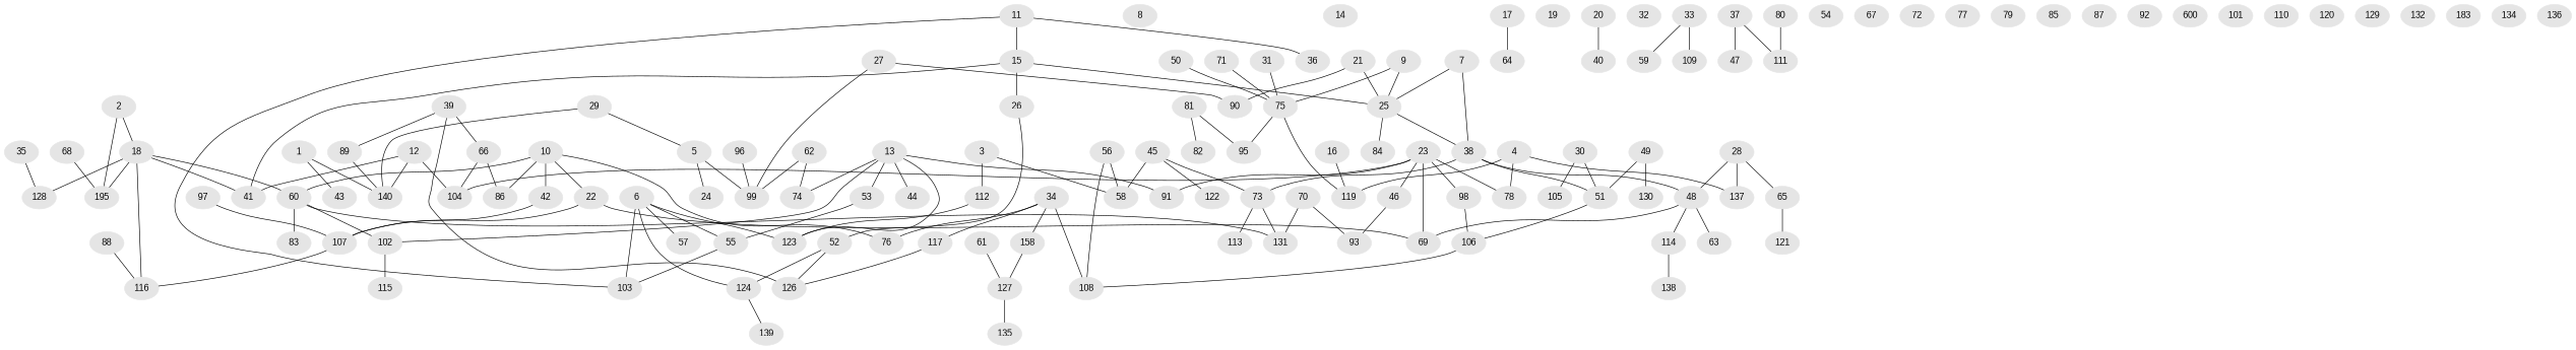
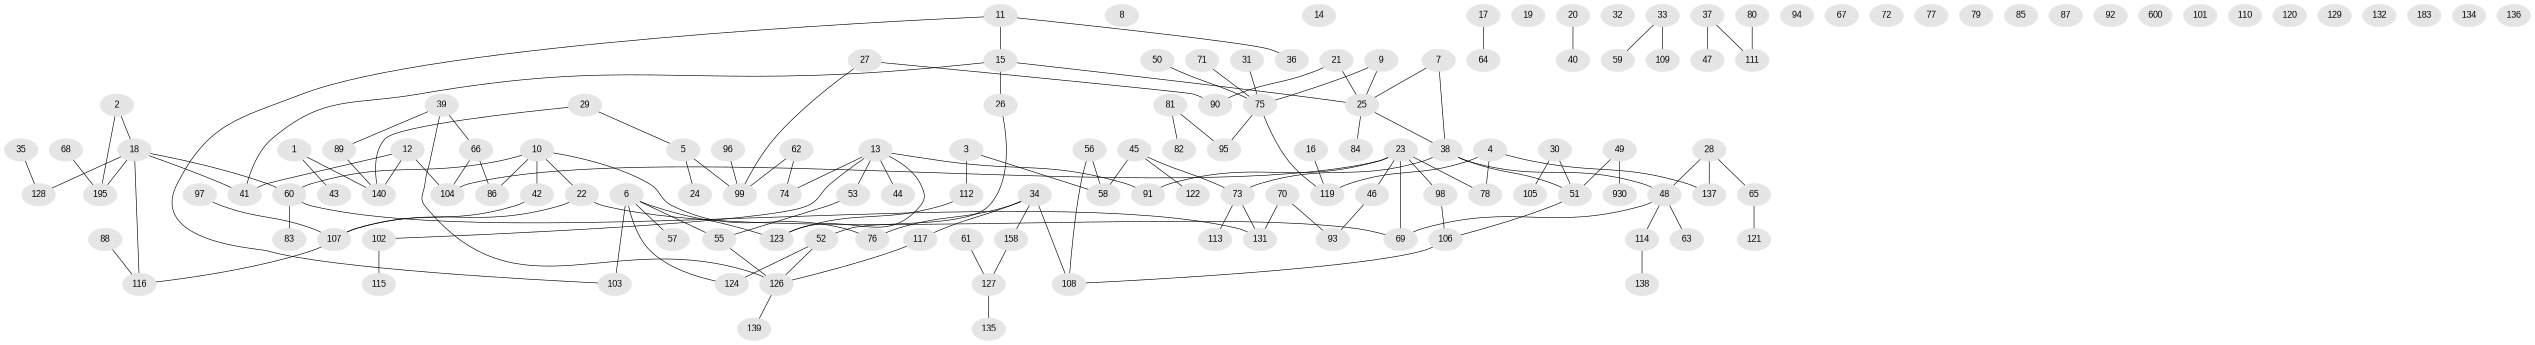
  graph {
    fontname="Liberation Sans"
    node [color=gray90 fontname="Liberation Sans" style=filled]
    edge [fontname="Liberation Sans"]
    1
    43
    140
    2
    18
    n6 [label=195]
    41
    60
    116
    128
    3
    58
    112
    123
    4
    78
    119
    137
    5
    24
    99
    6
    55
    57
    103
    124
    126
    7
    25
    38
    84
    48
    51
    73
    8
    9
    75
    95
    10
    22
    42
    86
    76
    69
    107
    102
    83
    131
    11
    15
    36
    26
    12
    104
    13
    44
    53
    74
    91
    115
    117
    14
    52
    16
    17
    64
    19
    20
    40
    21
    90
    23
    46
    98
    93
    106
    27
    28
    65
    63
    114
    121
    29
    96
    30
    105
    31
    32
    33
    59
    109
    34
    108
    n94 [label=158]
    127
    35
    37
    47
    111
    113
    39
    66
    89
    139
    45
    122
    138
    49
-   130
+   130 [label=930]
    50
-   54
+   54 [label=94]
    56
    61
    135
    62
    67
    68
    70
    71
    72
    77
    79
    80
    81
    82
    85
    87
    88
    92
    97
    n131 [label=600]
    101
    110
    120
    129
    132
    n137 [label=183]
    134
    136
    1 -- 43
    1 -- 140
    2 -- 18
    2 -- n6
    18 -- n6
    18 -- 41
    18 -- 60
    18 -- 116
    18 -- 128
-   60 -- 102
    60 -- 83
    60 -- 131
    3 -- 58
    3 -- 112
    112 -- 123
    4 -- 78
    4 -- 119
    4 -- 137
    5 -- 24
    5 -- 99
    6 -- 123
    6 -- 55
    6 -- 57
    6 -- 103
    6 -- 124
-   55 -- 103
-   124 -- 139
+   55 -- 126
+   126 -- 139
    7 -- 25
    7 -- 38
    25 -- 38
    25 -- 84
    38 -- 48
    38 -- 51
    38 -- 73
    48 -- 69
    48 -- 63
    48 -- 114
    51 -- 106
    73 -- 131
    73 -- 113
    9 -- 25
    9 -- 75
    75 -- 119
    75 -- 95
    10 -- 60
    10 -- 22
    10 -- 42
    10 -- 86
    10 -- 76
    22 -- 69
    22 -- 107
    42 -- 107
    107 -- 116
    102 -- 115
    11 -- 103
    11 -- 15
    11 -- 36
    15 -- 41
    15 -- 25
    15 -- 26
    26 -- 52
    12 -- 140
    12 -- 41
    12 -- 104
    13 -- 123
    13 -- 102
    13 -- 44
    13 -- 53
    13 -- 74
    13 -- 91
    53 -- 55
    117 -- 126
    52 -- 124
    52 -- 126
    16 -- 119
    17 -- 64
    20 -- 40
    21 -- 25
    21 -- 90
    23 -- 78
    23 -- 69
    23 -- 104
    23 -- 91
    23 -- 46
    23 -- 98
    46 -- 93
    98 -- 106
    106 -- 108
    27 -- 99
    27 -- 90
    28 -- 137
    28 -- 48
    28 -- 65
    65 -- 121
    114 -- 138
    29 -- 140
    29 -- 5
    96 -- 99
    30 -- 51
    30 -- 105
    31 -- 75
    33 -- 59
    33 -- 109
    34 -- 76
    34 -- 117
    34 -- 108
    34 -- n94
    n94 -- 127
    127 -- 135
    35 -- 128
    37 -- 47
    37 -- 111
    39 -- 126
    39 -- 66
    39 -- 89
    66 -- 86
    66 -- 104
    89 -- 140
    45 -- 58
    45 -- 73
    45 -- 122
    49 -- 51
    49 -- 130
    50 -- 75
    56 -- 58
    56 -- 108
    61 -- 127
    62 -- 99
    62 -- 74
    68 -- n6
    70 -- 131
    70 -- 93
    71 -- 75
    80 -- 111
    81 -- 95
    81 -- 82
    88 -- 116
    97 -- 107
  }
